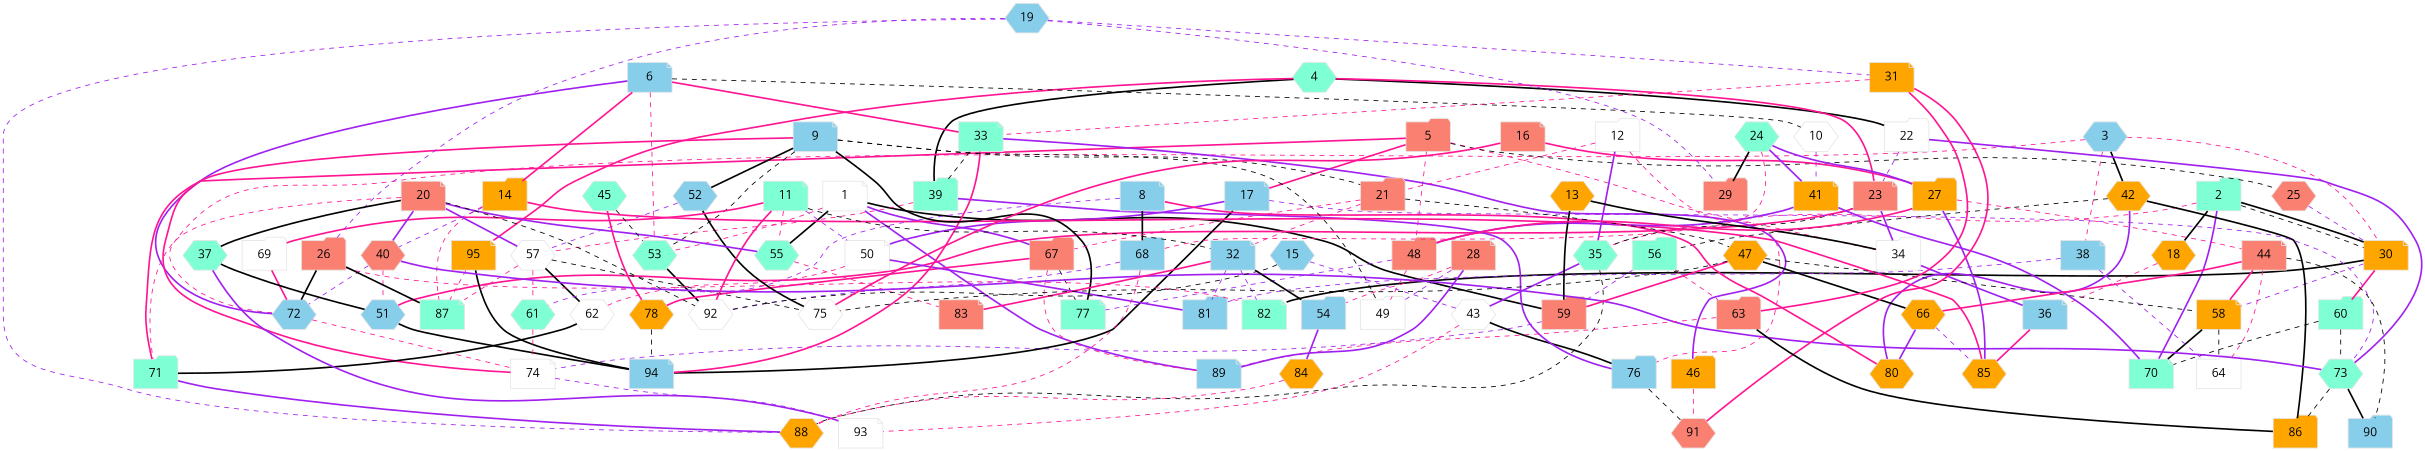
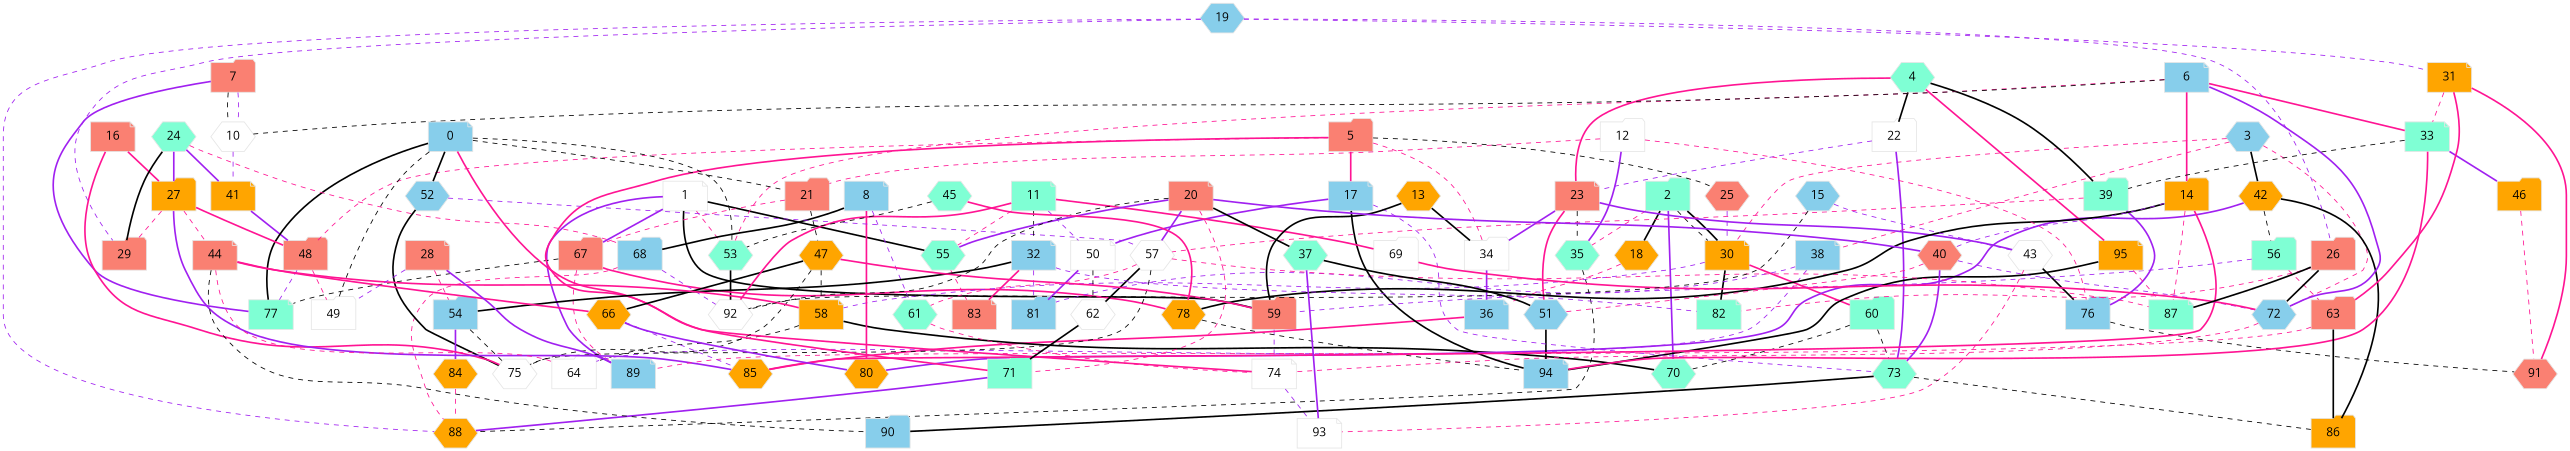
  graph {
    fontname="Open Sans"
    node [color=gray90 fillcolor=aquamarine fontname="Open Sans" shape=hexagon style=filled]
    edge [color=deeppink fontname="Open Sans" style=dashed]
    1 [fillcolor=white shape=note]
    53
    55
    59 [fillcolor=salmon shape=folder]
    67 [fillcolor=salmon shape=folder]
    89 [fillcolor=skyblue shape=note]
    92 [fillcolor=white]
    83 [fillcolor=salmon shape=note]
    74 [fillcolor=white shape=note]
    77 [shape=note]
    78 [fillcolor=orange]
    2 [shape=folder]
    18 [fillcolor=orange]
    30 [fillcolor=orange shape=note]
    35
-   70 [shape=note]
+   70
    36 [fillcolor=skyblue shape=note]
    82 [shape=note]
    58 [fillcolor=orange shape=note]
    60 [shape=folder]
    43 [fillcolor=white]
    88 [fillcolor=orange]
    3 [fillcolor=skyblue]
    38 [fillcolor=skyblue shape=note]
    42 [fillcolor=orange]
    72 [fillcolor=skyblue]
    81 [fillcolor=skyblue shape=folder]
    64 [fillcolor=white shape=folder]
    80 [fillcolor=orange]
    56 [shape=folder]
    86 [fillcolor=orange shape=folder]
    22 [fillcolor=white shape=folder]
    4
    23 [fillcolor=salmon shape=note]
    39 [shape=folder]
    n36 [fillcolor=orange label=95 shape=note]
    73
    34 [fillcolor=white shape=folder]
    51 [fillcolor=skyblue]
    76 [fillcolor=skyblue shape=folder]
    57 [fillcolor=white]
    87 [shape=note]
    94 [fillcolor=skyblue shape=note]
    5 [fillcolor=salmon shape=folder]
    17 [fillcolor=skyblue shape=note]
    25 [fillcolor=salmon]
    48 [fillcolor=salmon shape=folder]
    71 [shape=folder]
    50 [fillcolor=white shape=note]
    49 [fillcolor=white shape=folder]
    6 [fillcolor=skyblue shape=note]
    10 [fillcolor=white]
    14 [fillcolor=orange shape=folder]
    33 [shape=note]
    41 [fillcolor=orange shape=note]
    40 [fillcolor=salmon]
    85 [fillcolor=orange]
    46 [fillcolor=orange shape=folder]
+   7 [fillcolor=salmon shape=folder]
    8 [fillcolor=skyblue shape=note]
    61
    68 [fillcolor=skyblue shape=folder]
-   9 [fillcolor=skyblue shape=note]
+   9 [fillcolor=skyblue shape=note label=0]
    21 [fillcolor=salmon shape=folder]
    52 [fillcolor=skyblue]
    32 [fillcolor=skyblue shape=note]
    47 [fillcolor=orange]
    75 [fillcolor=white]
    93 [fillcolor=white shape=note]
    11 [shape=note]
    69 [fillcolor=white shape=folder]
    54 [fillcolor=skyblue shape=folder]
    62 [fillcolor=white]
    12 [fillcolor=white shape=folder]
    91 [fillcolor=salmon]
    13 [fillcolor=orange]
    15 [fillcolor=skyblue]
    16 [fillcolor=salmon shape=note]
    27 [fillcolor=orange shape=folder]
    29 [fillcolor=salmon shape=folder]
    44 [fillcolor=salmon shape=note]
    90 [fillcolor=skyblue shape=folder]
    19 [fillcolor=skyblue]
    26 [fillcolor=salmon shape=folder]
    31 [fillcolor=orange shape=note]
    63 [fillcolor=salmon shape=folder]
    20 [fillcolor=salmon shape=note]
    37
    66 [fillcolor=orange]
    24
    28 [fillcolor=salmon shape=note]
    84 [fillcolor=orange]
    45
    1 -- 53
    1 -- 55 [color=black style=bold]
    1 -- 59 [color=black style=bold]
    1 -- 67 [color=purple style=bold]
    1 -- 89 [color=purple style=bold]
    53 -- 92 [color=black style=bold]
    55 -- 83
    59 -- 74 [color=purple]
    67 -- 89
    67 -- 77 [color=black]
    67 -- 78 [style=bold]
    74 -- 93 [color=purple]
    78 -- 94 [color=black]
    2 -- 18 [color=black style=bold]
    2 -- 30 [color=black]
    2 -- 30 [color=black style=bold]
    2 -- 35
    2 -- 70 [color=purple style=bold]
    18 -- 36
    30 -- 82 [color=black style=bold]
    30 -- 58 [color=purple]
    30 -- 60 [style=bold]
-   35 -- 43 [color=purple style=bold]
+   23 -- 43 [color=purple style=bold]
    35 -- 88 [color=black]
    36 -- 85 [style=bold]
    58 -- 70 [color=black style=bold]
    58 -- 64 [color=black]
    60 -- 70 [color=black]
    60 -- 73 [color=black]
    43 -- 76 [color=black style=bold]
    43 -- 93
    3 -- 30
    3 -- 38
    3 -- 42 [color=black style=bold]
    3 -- 72
    38 -- 81 [color=purple]
    38 -- 64 [color=purple]
    42 -- 80 [color=purple style=bold]
    42 -- 56 [color=black]
    42 -- 86 [color=black style=bold]
    72 -- 74
    56 -- 59 [color=purple]
    56 -- 63
    22 -- 23 [color=purple]
    22 -- 73 [color=purple style=bold]
    4 -- 22 [color=black style=bold]
    4 -- 23 [style=bold]
    4 -- 39 [color=black style=bold]
    4 -- n36 [style=bold]
    23 -- 35 [color=black]
    23 -- 34 [color=purple style=bold]
    23 -- 51 [style=bold]
    39 -- 76 [color=purple style=bold]
    39 -- 57
    n36 -- 87
    n36 -- 94 [color=black style=bold]
    73 -- 86 [color=black]
    73 -- 90 [color=black style=bold]
    34 -- 36 [color=purple style=bold]
    51 -- 94 [color=black style=bold]
    76 -- 91 [color=black]
    57 -- 87
    57 -- 61
    57 -- 75 [color=black]
    57 -- 62 [color=black style=bold]
    5 -- 34
    5 -- 17 [style=bold]
    5 -- 25 [color=black]
    5 -- 48
    5 -- 71 [style=bold]
    17 -- 73 [color=purple]
    17 -- 94 [color=black style=bold]
    17 -- 50 [color=purple style=bold]
    25 -- 30 [color=purple]
    48 -- 77 [color=purple]
    48 -- 49
    71 -- 88 [color=purple style=bold]
    50 -- 81 [color=purple style=bold]
-   50 -- 62
+   50 -- 62 [color=black]
    6 -- 53
    6 -- 72 [color=purple style=bold]
    6 -- 10 [color=black]
    6 -- 14 [style=bold]
    6 -- 33 [style=bold]
    10 -- 41 [color=purple]
+   14 -- 78 [color=black style=bold]
    14 -- 87
    14 -- 40 [color=purple]
    14 -- 85 [style=bold]
    33 -- 39 [color=black]
    33 -- 94 [style=bold]
    33 -- 46 [color=purple style=bold]
-   41 -- 70 [color=purple style=bold]
    41 -- 48 [color=purple style=bold]
    40 -- 72 [color=purple]
    40 -- 73 [color=purple style=bold]
    40 -- 51
    46 -- 91
+   7 -- 77 [color=purple style=bold]
+   7 -- 10 [color=black]
+   7 -- 10 [color=purple]
    8 -- 80 [style=bold]
    8 -- 61 [color=purple]
    8 -- 68 [color=black style=bold]
    61 -- 74
    68 -- 92 [color=purple]
    68 -- 88
    9 -- 53 [color=black]
    9 -- 74 [style=bold]
    9 -- 77 [color=black style=bold]
    9 -- 49 [color=black]
    9 -- 21 [color=black]
    9 -- 52 [color=black style=bold]
    21 -- 67
-   21 -- 32
    21 -- 47 [color=black]
    52 -- 57 [color=purple]
    52 -- 75 [color=black style=bold]
    32 -- 83 [style=bold]
    32 -- 82 [color=purple]
    32 -- 81 [color=purple]
    32 -- 54 [color=black style=bold]
    47 -- 59 [style=bold]
    47 -- 58 [color=black]
    47 -- 75 [color=black]
    47 -- 66 [color=black style=bold]
    11 -- 55
    11 -- 92 [style=bold]
    11 -- 50 [color=purple]
    11 -- 32 [color=black]
    11 -- 69 [style=bold]
    69 -- 72 [style=bold]
+   54 -- 75 [color=black]
    54 -- 84 [color=purple style=bold]
    62 -- 71 [color=black style=bold]
    12 -- 35 [color=purple style=bold]
    12 -- 76
    12 -- 21
    13 -- 59 [color=black style=bold]
    13 -- 34 [color=black style=bold]
    15 -- 92 [color=black]
    15 -- 43 [color=purple]
    16 -- 75 [style=bold]
    16 -- 27 [style=bold]
    27 -- 48 [style=bold]
    27 -- 85 [color=purple style=bold]
+   27 -- 29
    27 -- 44
    44 -- 58 [style=bold]
    44 -- 64
    44 -- 90 [color=black]
    44 -- 66 [style=bold]
    19 -- 88 [color=purple]
    19 -- 29 [color=purple]
    19 -- 26 [color=purple]
    19 -- 31 [color=purple]
    26 -- 82
    26 -- 72 [color=black style=bold]
    26 -- 87 [color=black style=bold]
    31 -- 33
    31 -- 91 [style=bold]
    31 -- 63 [style=bold]
    63 -- 89
    63 -- 86 [color=black style=bold]
    20 -- 55 [color=purple style=bold]
    20 -- 92 [color=black]
    20 -- 57 [color=purple style=bold]
    20 -- 71
    20 -- 40 [color=purple style=bold]
    20 -- 37 [color=black style=bold]
    37 -- 51 [color=black style=bold]
    37 -- 93 [color=purple style=bold]
    66 -- 80 [color=purple style=bold]
    66 -- 85 [color=purple]
    24 -- 41 [color=purple style=bold]
    24 -- 68
    24 -- 27 [color=purple style=bold]
    24 -- 29 [color=black style=bold]
    28 -- 89 [color=purple style=bold]
    28 -- 49 [color=purple]
    28 -- 54
    84 -- 88
    45 -- 53 [color=black]
    45 -- 78 [style=bold]
  }
